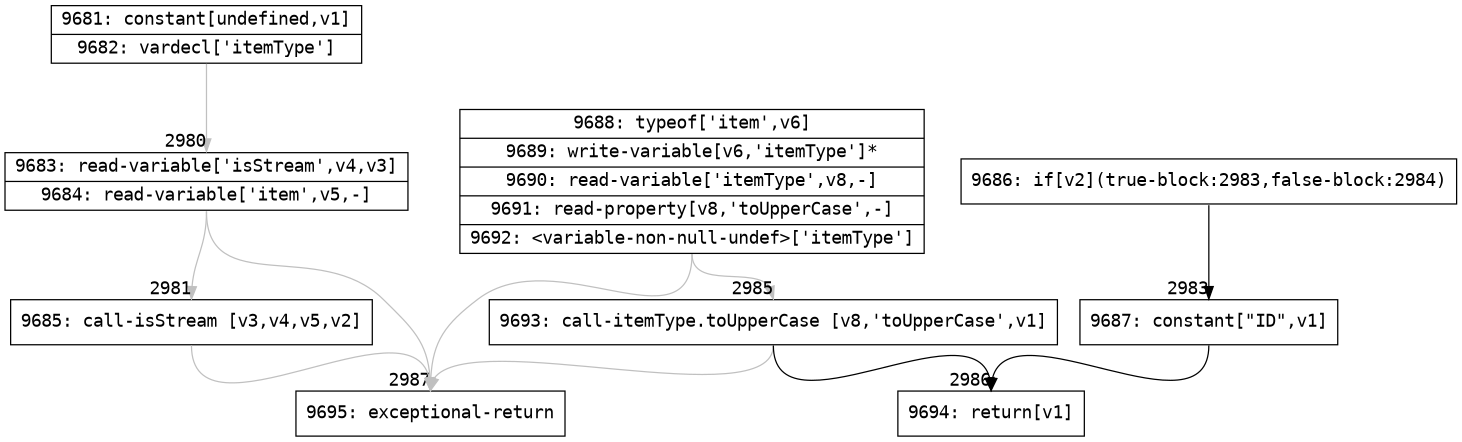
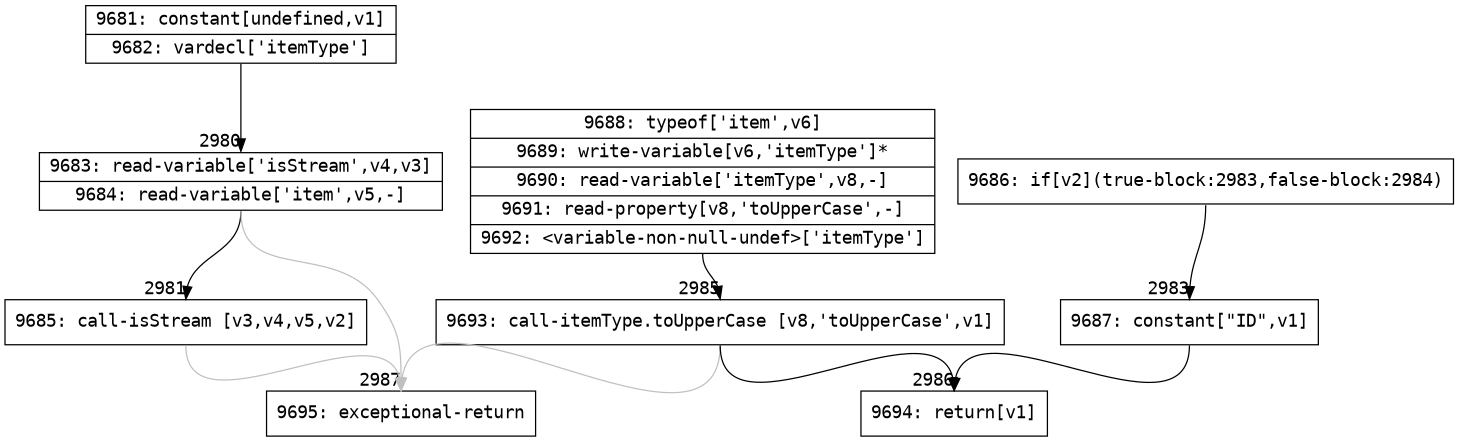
  digraph {
    fontname="DejaVu Sans Mono"
    rankdir=TD
    node [fontname="DejaVu Sans Mono" shape=record]
    edge [fontname="DejaVu Sans Mono" headport=n tailport=s]
    n1 [label="{9681: constant[undefined,v1]|9682: vardecl['itemType']}"]
    n2 [label="{9683: read-variable['isStream',v4,v3]|9684: read-variable['item',v5,-]}"]
    n3 [label="{9685: call-isStream [v3,v4,v5,v2]}"]
    n4 [label="{9695: exceptional-return}"]
    n5 [label="{9686: if[v2](true-block:2983,false-block:2984)}"]
    n6 [label="{9687: constant[\"ID\",v1]}"]
    n7 [label="{9694: return[v1]}"]
    n8 [label="{9688: typeof['item',v6]|9689: write-variable[v6,'itemType']*|9690: read-variable['itemType',v8,-]|9691: read-property[v8,'toUpperCase',-]|9692: \<variable-non-null-undef\>['itemType']}"]
    n9 [label="{9693: call-itemType.toUpperCase [v8,'toUpperCase',v1]}"]
-   n1 -> n2 [headlabel="      2980" color=gray]
-   n2 -> n3 [headlabel="      2981" color=gray]
+   n1 -> n2 [headlabel="      2980"]
+   n2 -> n3 [headlabel="      2981"]
    n2 -> n4 [color=gray headlabel="      2987"]
    n3 -> n4 [color=gray]
    n5 -> n6 [headlabel="      2983"]
    n6 -> n7 [headlabel="      2986"]
-   n8 -> n4 [color=gray]
-   n8 -> n9 [headlabel="      2985" color=gray]
+   n8 -> n9 [headlabel="      2985"]
    n9 -> n4 [color=gray]
    n9 -> n7
  }
